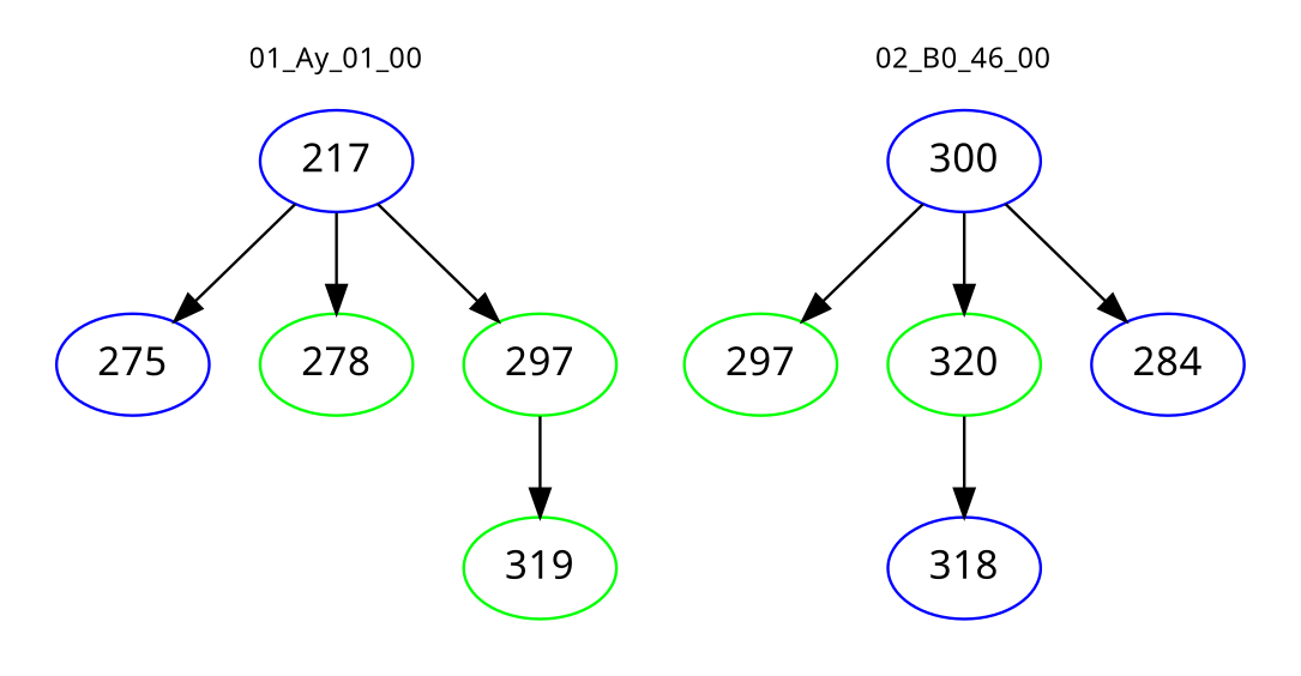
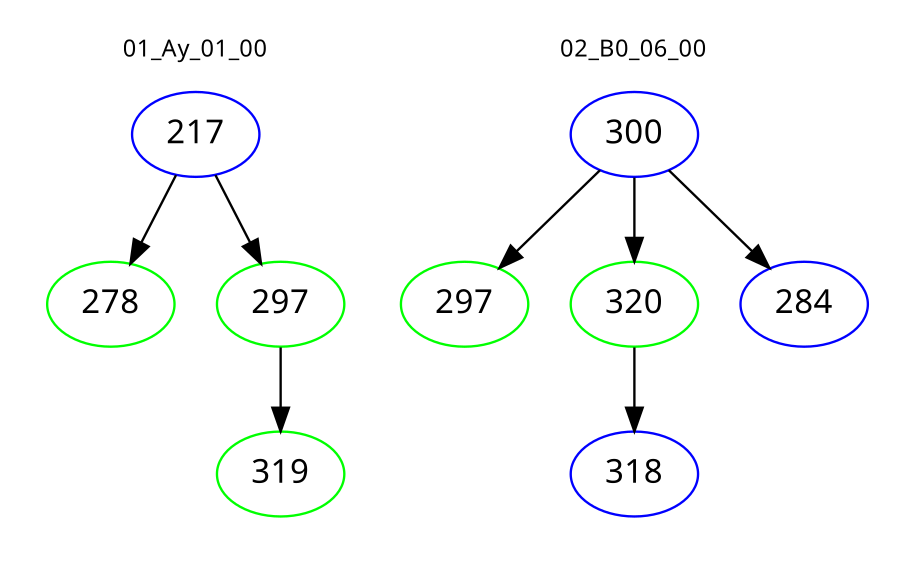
  digraph {
    fontname="Noto Sans"
    node [color=blue fontname="Noto Sans"]
    edge [color=black fontname="Noto Sans"]
    n1 [label=217]
-   n2 [label=275]
    n3 [color=green label=278]
    n4 [color=green label=297]
    n5 [color=green label=319]
    n6 [label=300]
    n7 [color=green label=297]
    n8 [color=green label=320]
    n9 [label=284]
    n10 [label=318]
    subgraph cluster_1 {
      color=white
      fontsize=10
      label="01_Ay_01_00"
      n1
-     n2
      n3
      n4
      n5
    }
    subgraph cluster_2 {
      color=white
      fontsize=10
-     label="02_B0_46_00"
+     label="02_B0_06_00"
      n6
      n7
      n8
      n9
      n10
    }
-   n1 -> n2
    n1 -> n3
    n1 -> n4
    n4 -> n5
    n6 -> n7
    n6 -> n8
    n6 -> n9
    n8 -> n10
  }
